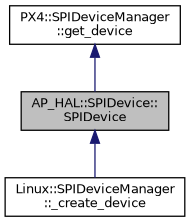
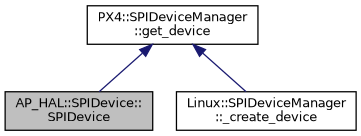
  digraph {
    rankdir=TB
    node [color=black fillcolor=white fontname=Helvetica fontsize=10 shape=record style=filled]
    edge [color=midnightblue dir=back fontname=Helvetica fontsize=10 labelfontname=Helvetica labelfontsize=10 style=solid]
    n1 [fillcolor=grey75 fontcolor=black height=0.2 label="AP_HAL::SPIDevice::\lSPIDevice" width=0.4]
    n2 [height=0.2 label="Linux::SPIDeviceManager\l::_create_device" width=0.4]
    n3 [height=0.2 label="PX4::SPIDeviceManager\l::get_device" width=0.4]
-   n1 -> n2
+   n3 -> n2
    n3 -> n1
  }
